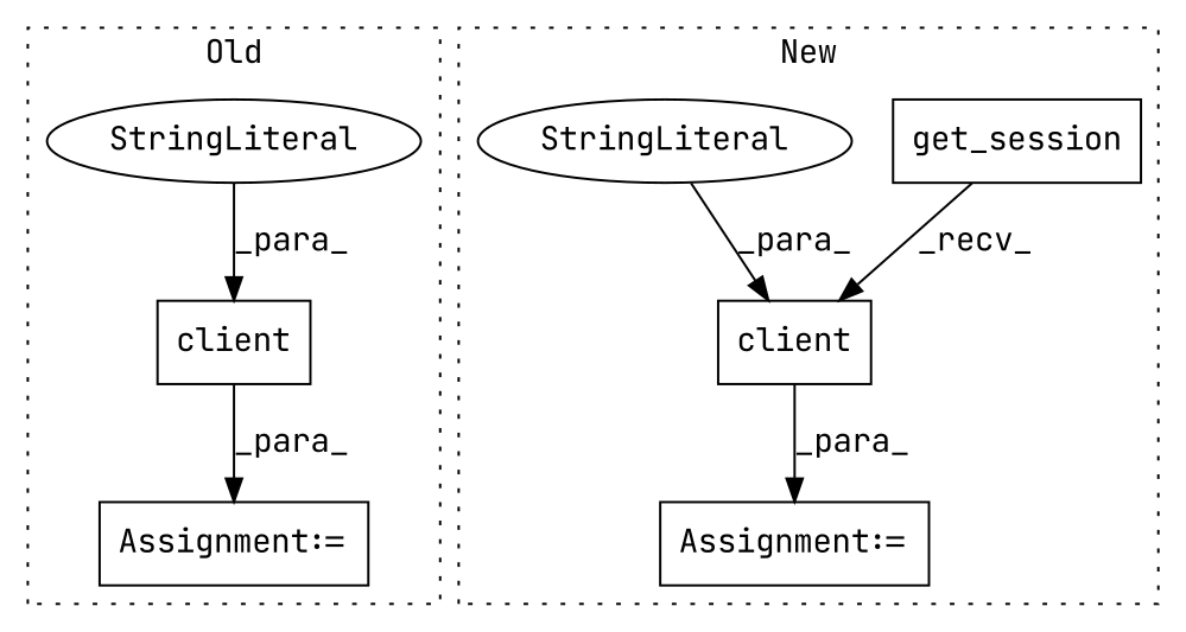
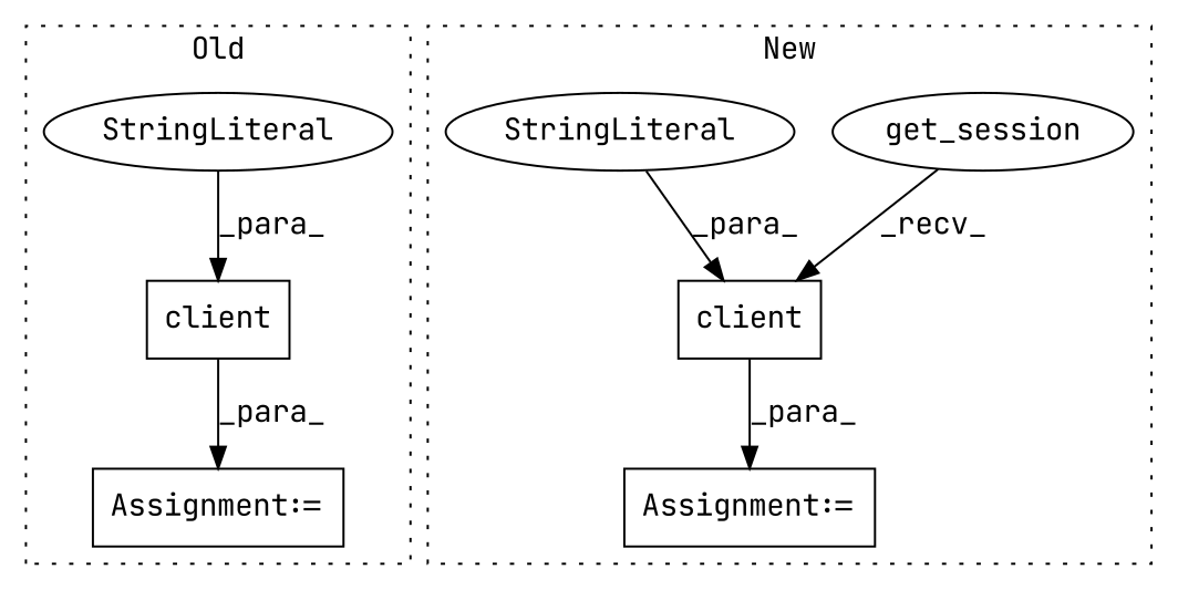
  digraph {
    fontname="JetBrains Mono"
    node [a=32 l="7,1" shape=box fontname="JetBrains Mono"]
    edge [fontname="JetBrains Mono"]
    n1 [label=client s="3183,3194"]
    n2 [a=45 l=4 label=StringLiteral s=3190 shape=ellipse]
    n3 [a=7 l=1 label="Assignment:=" s=3176]
-   n4 [l=13 label=get_session s=3506]
+   n4 [l=13 label=get_session s=3506 shape=ellipse]
    n5 [label=client s="3520,3531"]
    n6 [a=45 l=4 label=StringLiteral s=3527 shape=ellipse]
    n7 [a=7 l=1 label="Assignment:=" s=3492]
    subgraph cluster_1 {
      label=Old
      style=dotted
      n1
      n2
      n3
    }
    subgraph cluster_2 {
      label=New
      style=dotted
      n4
      n5
      n6
      n7
    }
    n1 -> n3 [label=_para_]
    n2 -> n1 [label=_para_]
    n4 -> n5 [label=_recv_]
    n5 -> n7 [label=_para_]
    n6 -> n5 [label=_para_]
  }
